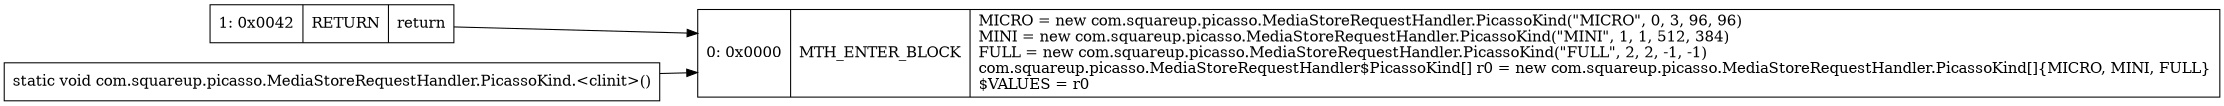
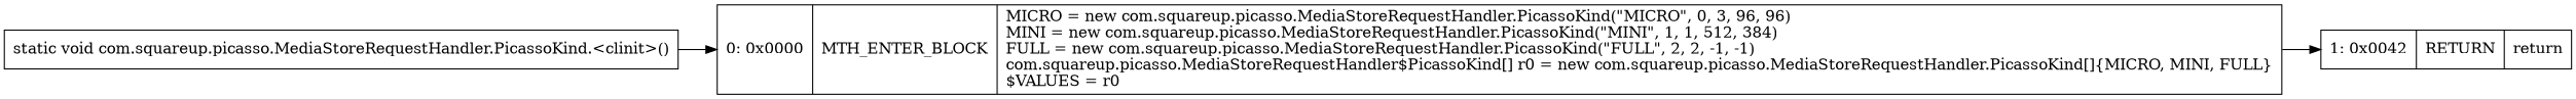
  digraph {
    rankdir=LR
    node [shape=record]
    n1 [label="{0\:\ 0x0000|MTH_ENTER_BLOCK\l|MICRO = new com.squareup.picasso.MediaStoreRequestHandler.PicassoKind(\"MICRO\", 0, 3, 96, 96)\lMINI = new com.squareup.picasso.MediaStoreRequestHandler.PicassoKind(\"MINI\", 1, 1, 512, 384)\lFULL = new com.squareup.picasso.MediaStoreRequestHandler.PicassoKind(\"FULL\", 2, 2, \-1, \-1)\lcom.squareup.picasso.MediaStoreRequestHandler$PicassoKind[] r0 = new com.squareup.picasso.MediaStoreRequestHandler.PicassoKind[]\{MICRO, MINI, FULL\}\l$VALUES = r0\l}"]
    n2 [label="{1\:\ 0x0042|RETURN\l|return\l}"]
    n3 [label="{static void com.squareup.picasso.MediaStoreRequestHandler.PicassoKind.\<clinit\>() }"]
-   n2 -> n1
+   n1 -> n2
    n3 -> n1
  }
